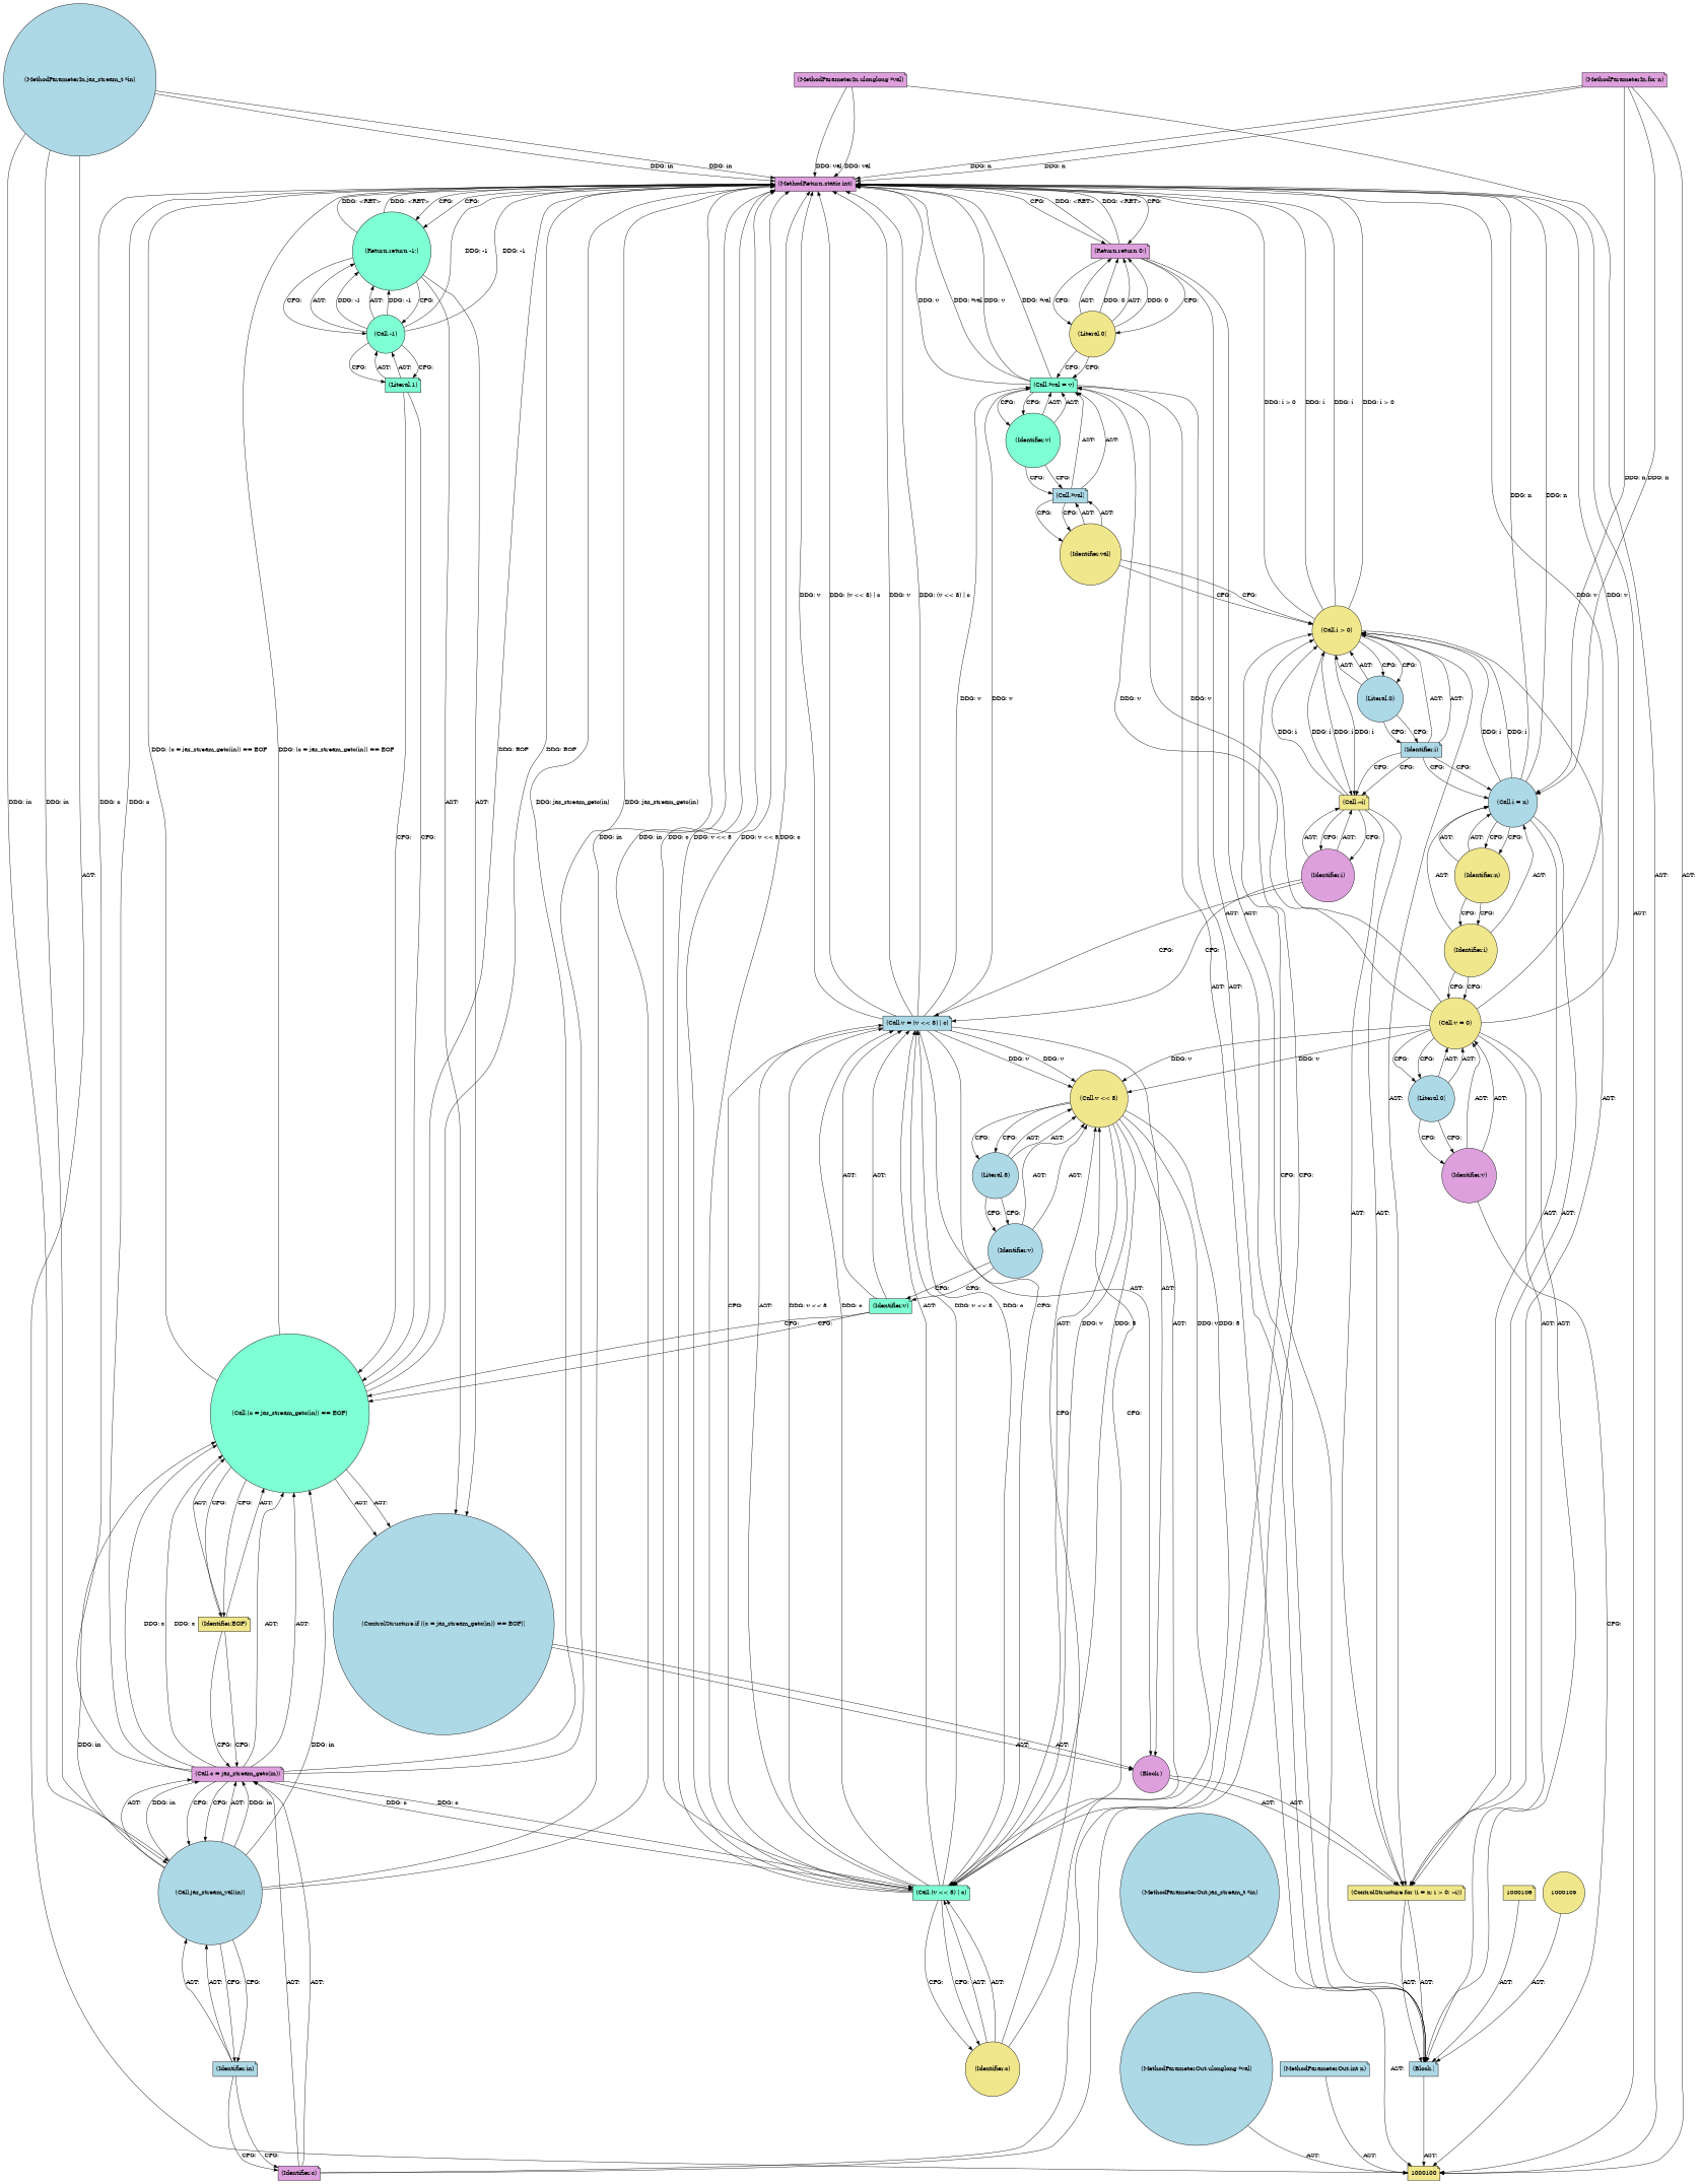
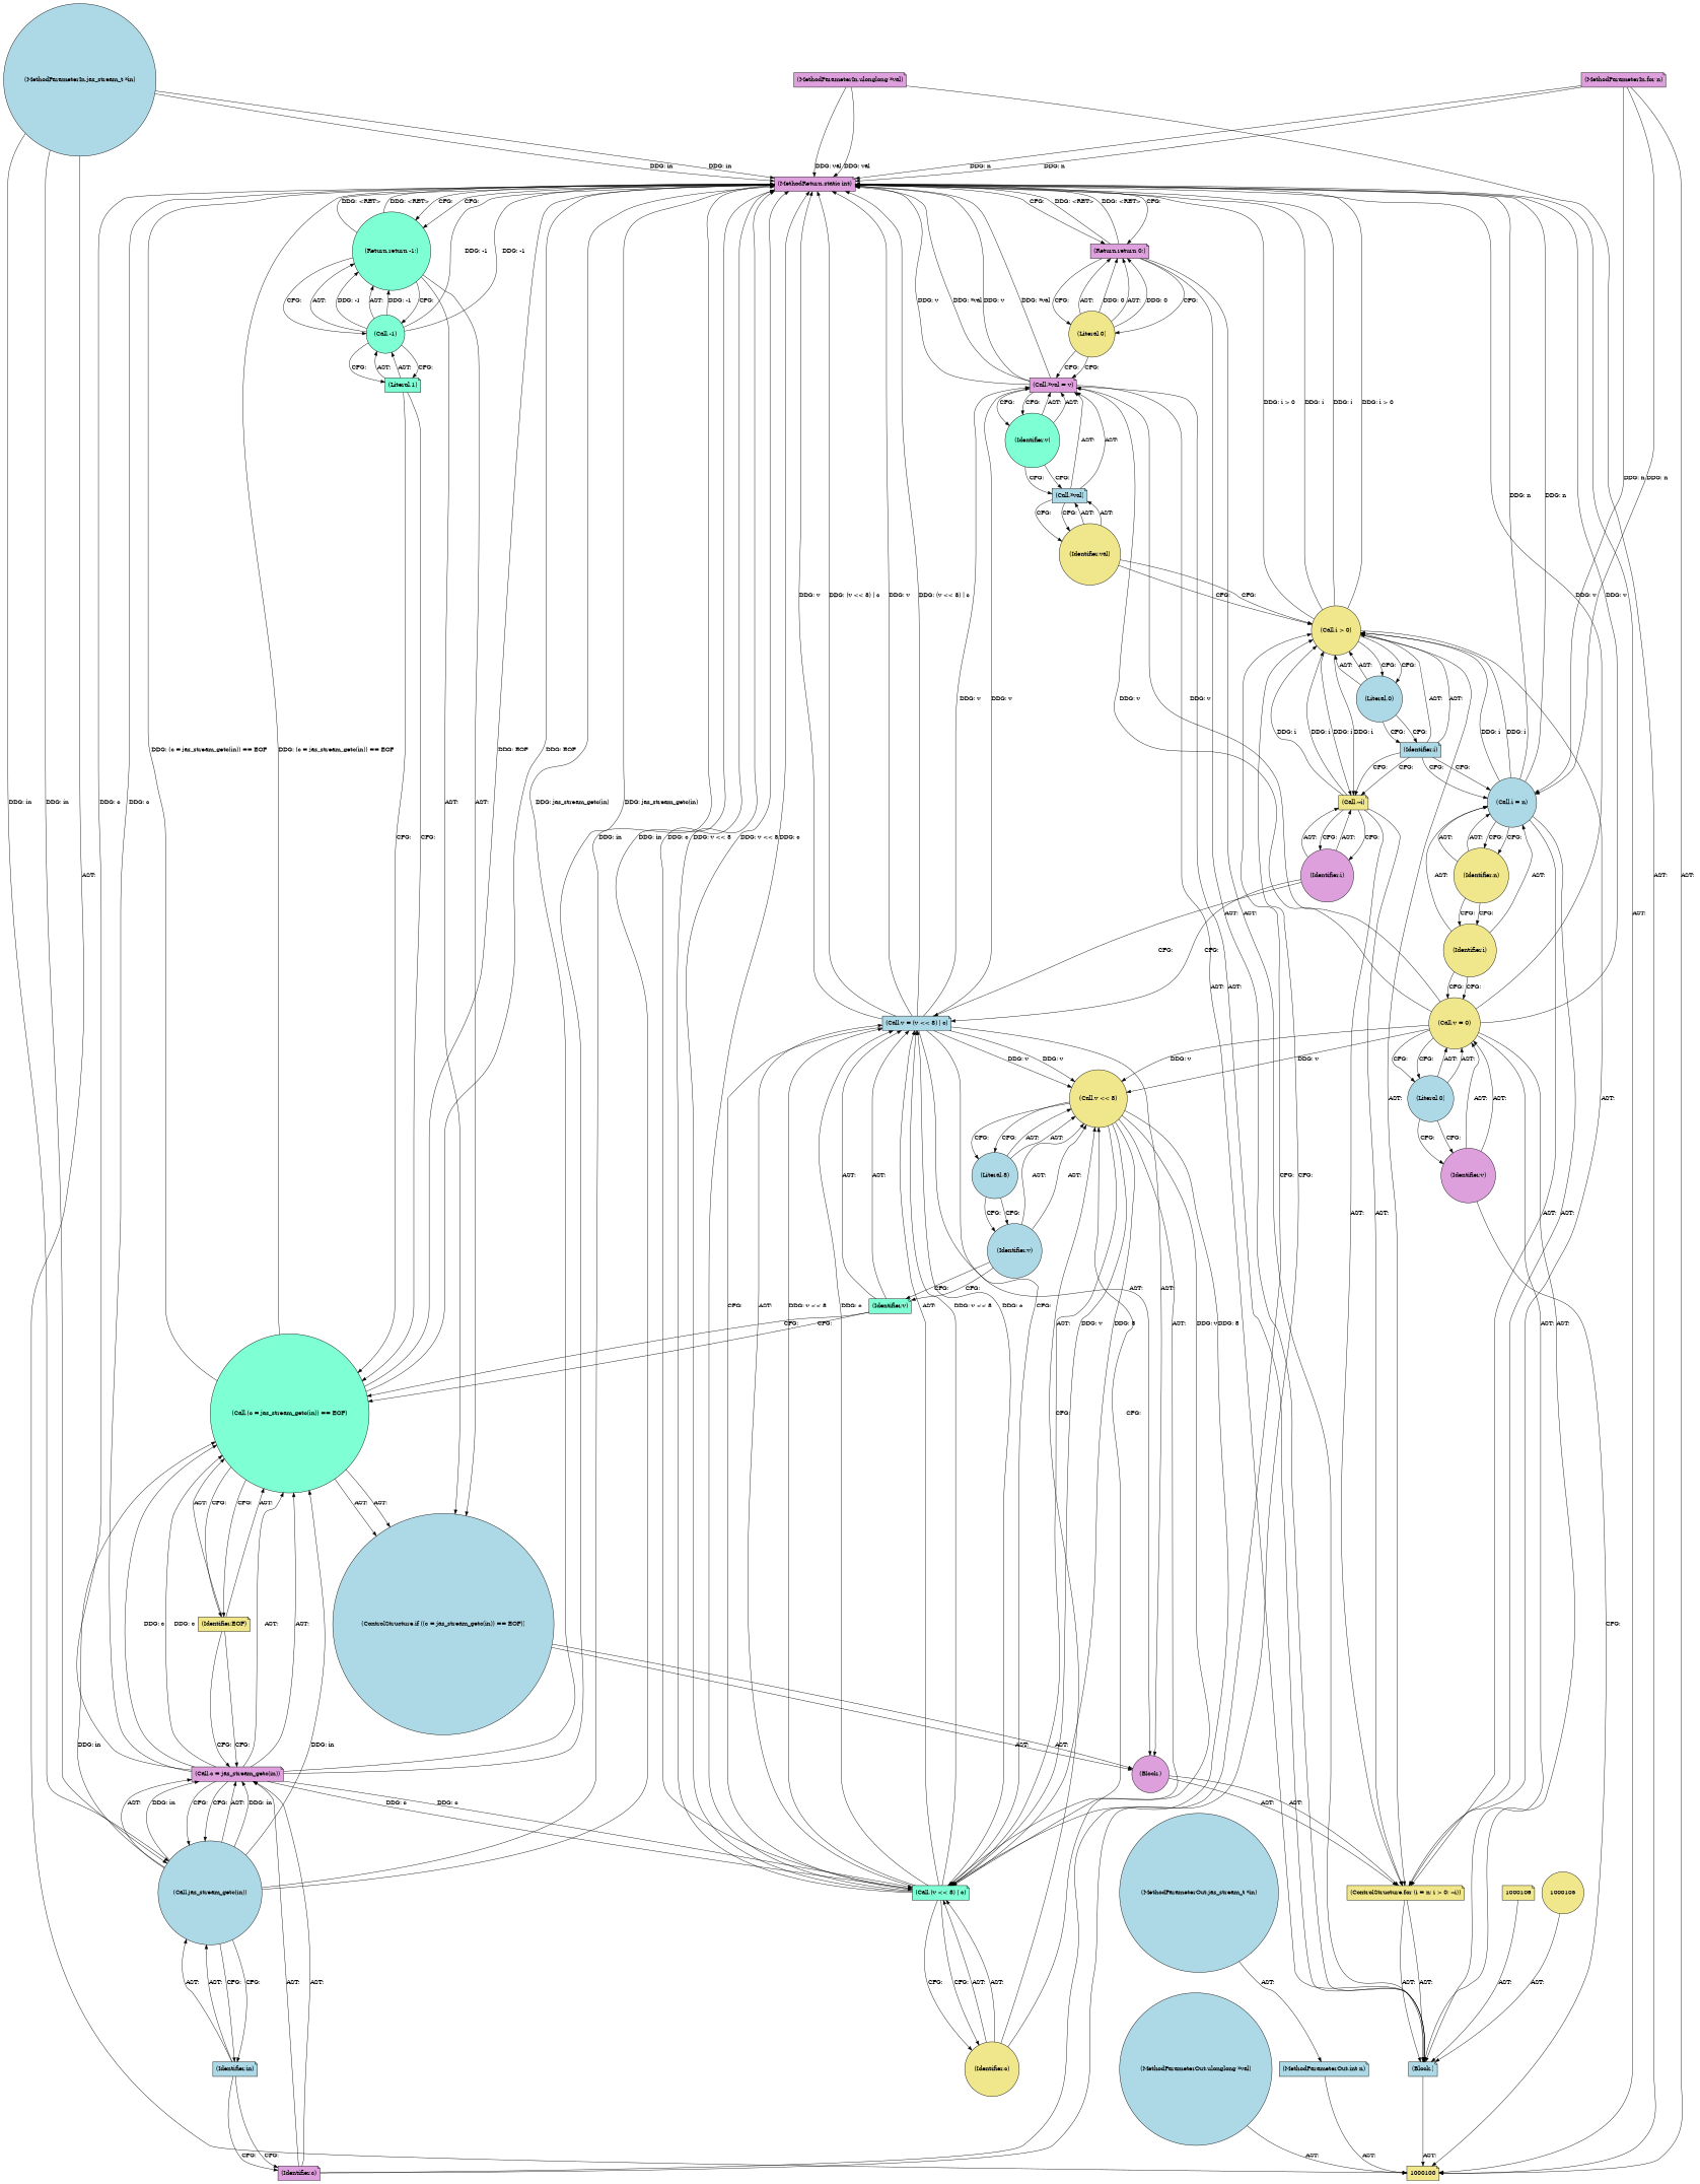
  digraph {
    node [fillcolor=lightblue shape=circle style=filled]
    n1 [fillcolor=plum label="(MethodReturn,static int)" shape=note]
    n2 [fillcolor=plum label="(Return,return 0;)" shape=note]
    n3 [fillcolor=aquamarine label="(Return,return -1;)"]
    1000100 [fillcolor=khaki shape=note]
    n5 [label="(Block,)" shape=note]
    n6 [fillcolor=khaki label="(Literal,0)"]
    n7 [label="(ControlStructure,if ((c = jas_stream_getc(in)) == EOF))"]
    n8 [fillcolor=aquamarine label="(Call,-1)"]
    n9 [label="(MethodParameterIn,jas_stream_t *in)"]
-   n10 [label="(Call,jas_stream_val(in))"]
+   n10 [label="(Call,jas_stream_getc(in))"]
    n11 [fillcolor=aquamarine label="(Call,(c = jas_stream_getc(in)) == EOF)"]
    n12 [label="(Identifier,in)" shape=note]
    n13 [fillcolor=plum label="(Call,c = jas_stream_getc(in))" shape=note]
    n14 [label="(MethodParameterOut,jas_stream_t *in)"]
    n15 [fillcolor=plum label="(MethodParameterIn,for n)" shape=note]
    n16 [label="(Call,i = n)"]
    n17 [fillcolor=khaki label="(Call,i > 0)"]
    n18 [fillcolor=khaki label="(Identifier,n)"]
    n19 [fillcolor=khaki label="(ControlStructure,for (i = n; i > 0; --i))" shape=note]
    n20 [label="(MethodParameterOut,int n)" shape=note]
    n21 [fillcolor=plum label="(MethodParameterIn,ulonglong *val)" shape=note]
    n22 [label="(MethodParameterOut,ulonglong *val)"]
    n23 [label="(Literal,8)"]
    n24 [fillcolor=khaki label="(Call,v << 8)"]
    n25 [label="(Identifier,v)"]
    n26 [fillcolor=aquamarine label="(Call,(v << 8) | c)" shape=note]
    n27 [fillcolor=aquamarine label="(Identifier,v)" shape=note]
    n28 [fillcolor=khaki label="(Identifier,c)"]
    n29 [label="(Call,v = (v << 8) | c)" shape=note]
-   n30 [fillcolor=aquamarine label="(Call,*val = v)" shape=note]
+   n30 [fillcolor=plum label="(Call,*val = v)" shape=note]
    n31 [fillcolor=plum label="(Block,)"]
    n32 [fillcolor=aquamarine label="(Identifier,v)"]
    n33 [fillcolor=khaki label="(Identifier,EOF)" shape=note]
    n34 [label="(Call,*val)" shape=note]
    n35 [fillcolor=khaki label="(Identifier,val)"]
    n36 [label="(Literal,0)"]
    n37 [fillcolor=khaki label="(Call,--i)" shape=note]
    n38 [fillcolor=khaki label="(Call,v = 0)"]
    n39 [label="(Literal,0)"]
    n40 [fillcolor=plum label="(Identifier,v)"]
    n41 [fillcolor=khaki label="(Identifier,i)"]
    n42 [label="(Identifier,i)" shape=note]
    n43 [fillcolor=plum label="(Identifier,i)"]
    n44 [fillcolor=plum label="(Identifier,c)" shape=note]
    n45 [fillcolor=aquamarine label="(Literal,1)" shape=note]
    1000105 [fillcolor=khaki]
    1000106 [fillcolor=khaki shape=note]
    n1 -> n2 [label="CFG: "]
    n1 -> n2 [label="CFG: "]
    n1 -> n3 [label="CFG: "]
    n1 -> n3 [label="CFG: "]
    n1 -> 1000100 [label="AST: "]
    n2 -> n1 [label="DDG: <RET>"]
    n2 -> n1 [label="DDG: <RET>"]
    n2 -> n5 [label="AST: "]
    n2 -> n5 [label="AST: "]
    n2 -> n6 [label="CFG: "]
    n2 -> n6 [label="CFG: "]
    n3 -> n1 [label="DDG: <RET>"]
    n3 -> n1 [label="DDG: <RET>"]
    n3 -> n7 [label="AST: "]
    n3 -> n7 [label="AST: "]
    n3 -> n8 [label="CFG: "]
    n3 -> n8 [label="CFG: "]
    n5 -> 1000100 [label="AST: "]
    n6 -> n2 [label="AST: "]
    n6 -> n2 [label="DDG: 0"]
    n6 -> n2 [label="AST: "]
    n6 -> n2 [label="DDG: 0"]
    n6 -> n30 [label="CFG: "]
    n6 -> n30 [label="CFG: "]
    n7 -> n31 [label="AST: "]
    n7 -> n31 [label="AST: "]
    n8 -> n1 [label="DDG: -1"]
    n8 -> n1 [label="DDG: -1"]
    n8 -> n3 [label="AST: "]
    n8 -> n3 [label="DDG: -1"]
    n8 -> n3 [label="AST: "]
    n8 -> n3 [label="DDG: -1"]
    n8 -> n45 [label="CFG: "]
    n8 -> n45 [label="CFG: "]
    n9 -> n1 [label="DDG: in"]
    n9 -> n1 [label="DDG: in"]
    n9 -> 1000100 [label="AST: "]
    n9 -> n10 [label="DDG: in"]
    n9 -> n10 [label="DDG: in"]
    n10 -> n1 [label="DDG: in"]
    n10 -> n1 [label="DDG: in"]
    n10 -> n11 [label="DDG: in"]
    n10 -> n11 [label="DDG: in"]
    n10 -> n12 [label="CFG: "]
    n10 -> n12 [label="CFG: "]
    n10 -> n13 [label="AST: "]
    n10 -> n13 [label="DDG: in"]
    n10 -> n13 [label="AST: "]
    n10 -> n13 [label="DDG: in"]
    n11 -> n1 [label="DDG: EOF"]
    n11 -> n1 [label="DDG: (c = jas_stream_getc(in)) == EOF"]
    n11 -> n1 [label="DDG: EOF"]
    n11 -> n1 [label="DDG: (c = jas_stream_getc(in)) == EOF"]
    n11 -> n7 [label="AST: "]
    n11 -> n7 [label="AST: "]
    n11 -> n33 [label="CFG: "]
    n11 -> n33 [label="CFG: "]
    n12 -> n10 [label="AST: "]
    n12 -> n10 [label="AST: "]
    n12 -> n44 [label="CFG: "]
    n12 -> n44 [label="CFG: "]
    n13 -> n1 [label="DDG: jas_stream_getc(in)"]
    n13 -> n1 [label="DDG: c"]
    n13 -> n1 [label="DDG: jas_stream_getc(in)"]
    n13 -> n1 [label="DDG: c"]
    n13 -> n10 [label="CFG: "]
    n13 -> n10 [label="CFG: "]
    n13 -> n11 [label="AST: "]
    n13 -> n11 [label="DDG: c"]
    n13 -> n11 [label="AST: "]
    n13 -> n11 [label="DDG: c"]
    n13 -> n26 [label="DDG: c"]
    n13 -> n26 [label="DDG: c"]
-   n14 -> 1000100 [label="AST: "]
+   n14 -> n20 [label="AST: "]
    n15 -> n1 [label="DDG: n"]
    n15 -> n1 [label="DDG: n"]
    n15 -> 1000100 [label="AST: "]
    n15 -> n16 [label="DDG: n"]
    n15 -> n16 [label="DDG: n"]
    n16 -> n1 [label="DDG: n"]
    n16 -> n1 [label="DDG: n"]
    n16 -> n17 [label="DDG: i"]
    n16 -> n17 [label="DDG: i"]
    n16 -> n18 [label="CFG: "]
    n16 -> n18 [label="CFG: "]
    n16 -> n19 [label="AST: "]
    n16 -> n19 [label="AST: "]
    n17 -> n1 [label="DDG: i > 0"]
    n17 -> n1 [label="DDG: i"]
    n17 -> n1 [label="DDG: i > 0"]
    n17 -> n1 [label="DDG: i"]
    n17 -> n19 [label="AST: "]
    n17 -> n19 [label="AST: "]
    n17 -> n36 [label="CFG: "]
    n17 -> n36 [label="CFG: "]
    n17 -> n37 [label="DDG: i"]
    n17 -> n37 [label="DDG: i"]
    n18 -> n16 [label="AST: "]
    n18 -> n16 [label="AST: "]
    n18 -> n41 [label="CFG: "]
    n18 -> n41 [label="CFG: "]
    n19 -> n5 [label="AST: "]
    n19 -> n5 [label="AST: "]
    n20 -> 1000100 [label="AST: "]
    n21 -> n1 [label="DDG: val"]
    n21 -> n1 [label="DDG: val"]
    n21 -> 1000100 [label="AST: "]
    n22 -> 1000100 [label="AST: "]
    n23 -> n24 [label="AST: "]
    n23 -> n24 [label="AST: "]
    n23 -> n25 [label="CFG: "]
    n23 -> n25 [label="CFG: "]
    n24 -> n23 [label="CFG: "]
    n24 -> n23 [label="CFG: "]
    n24 -> n26 [label="AST: "]
    n24 -> n26 [label="DDG: v"]
    n24 -> n26 [label="DDG: 8"]
    n24 -> n26 [label="AST: "]
    n24 -> n26 [label="DDG: v"]
    n24 -> n26 [label="DDG: 8"]
    n25 -> n24 [label="AST: "]
    n25 -> n24 [label="AST: "]
    n25 -> n27 [label="CFG: "]
    n25 -> n27 [label="CFG: "]
    n26 -> n1 [label="DDG: v << 8"]
    n26 -> n1 [label="DDG: c"]
    n26 -> n1 [label="DDG: v << 8"]
    n26 -> n1 [label="DDG: c"]
    n26 -> n28 [label="CFG: "]
    n26 -> n28 [label="CFG: "]
    n26 -> n29 [label="AST: "]
    n26 -> n29 [label="DDG: v << 8"]
    n26 -> n29 [label="DDG: c"]
    n26 -> n29 [label="AST: "]
    n26 -> n29 [label="DDG: v << 8"]
    n26 -> n29 [label="DDG: c"]
    n27 -> n11 [label="CFG: "]
    n27 -> n11 [label="CFG: "]
    n27 -> n29 [label="AST: "]
    n27 -> n29 [label="AST: "]
    n28 -> n24 [label="CFG: "]
    n28 -> n24 [label="CFG: "]
    n28 -> n26 [label="AST: "]
    n28 -> n26 [label="AST: "]
    n29 -> n1 [label="DDG: v"]
    n29 -> n1 [label="DDG: (v << 8) | c"]
    n29 -> n1 [label="DDG: v"]
    n29 -> n1 [label="DDG: (v << 8) | c"]
    n29 -> n24 [label="DDG: v"]
    n29 -> n24 [label="DDG: v"]
    n29 -> n26 [label="CFG: "]
    n29 -> n26 [label="CFG: "]
    n29 -> n30 [label="DDG: v"]
    n29 -> n30 [label="DDG: v"]
    n29 -> n31 [label="AST: "]
    n29 -> n31 [label="AST: "]
    n30 -> n1 [label="DDG: v"]
    n30 -> n1 [label="DDG: *val"]
    n30 -> n1 [label="DDG: v"]
    n30 -> n1 [label="DDG: *val"]
    n30 -> n5 [label="AST: "]
    n30 -> n5 [label="AST: "]
    n30 -> n32 [label="CFG: "]
    n30 -> n32 [label="CFG: "]
    n31 -> n19 [label="AST: "]
    n31 -> n19 [label="AST: "]
    n32 -> n30 [label="AST: "]
    n32 -> n30 [label="AST: "]
    n32 -> n34 [label="CFG: "]
    n32 -> n34 [label="CFG: "]
    n33 -> n11 [label="AST: "]
    n33 -> n11 [label="AST: "]
    n33 -> n13 [label="CFG: "]
    n33 -> n13 [label="CFG: "]
    n34 -> n30 [label="AST: "]
    n34 -> n30 [label="AST: "]
    n34 -> n35 [label="CFG: "]
    n34 -> n35 [label="CFG: "]
    n35 -> n17 [label="CFG: "]
    n35 -> n17 [label="CFG: "]
    n35 -> n34 [label="AST: "]
    n35 -> n34 [label="AST: "]
    n36 -> n17 [label="AST: "]
    n36 -> n17 [label="AST: "]
    n36 -> n42 [label="CFG: "]
    n36 -> n42 [label="CFG: "]
    n37 -> n17 [label="DDG: i"]
    n37 -> n17 [label="DDG: i"]
    n37 -> n19 [label="AST: "]
    n37 -> n19 [label="AST: "]
    n37 -> n43 [label="CFG: "]
    n37 -> n43 [label="CFG: "]
    n38 -> n1 [label="DDG: v"]
    n38 -> n1 [label="DDG: v"]
    n38 -> n5 [label="AST: "]
    n38 -> n5 [label="AST: "]
    n38 -> n24 [label="DDG: v"]
    n38 -> n24 [label="DDG: v"]
    n38 -> n30 [label="DDG: v"]
    n38 -> n30 [label="DDG: v"]
    n38 -> n39 [label="CFG: "]
    n38 -> n39 [label="CFG: "]
    n39 -> n38 [label="AST: "]
    n39 -> n38 [label="AST: "]
    n39 -> n40 [label="CFG: "]
    n39 -> n40 [label="CFG: "]
    n40 -> 1000100 [label="CFG: "]
    n40 -> n38 [label="AST: "]
    n40 -> n38 [label="AST: "]
    n41 -> n16 [label="AST: "]
    n41 -> n16 [label="AST: "]
    n41 -> n38 [label="CFG: "]
    n41 -> n38 [label="CFG: "]
    n42 -> n16 [label="CFG: "]
    n42 -> n16 [label="CFG: "]
    n42 -> n17 [label="AST: "]
    n42 -> n17 [label="AST: "]
    n42 -> n37 [label="CFG: "]
    n42 -> n37 [label="CFG: "]
    n43 -> n29 [label="CFG: "]
    n43 -> n29 [label="CFG: "]
    n43 -> n37 [label="AST: "]
    n43 -> n37 [label="AST: "]
    n44 -> n13 [label="AST: "]
    n44 -> n13 [label="AST: "]
    n44 -> n17 [label="CFG: "]
    n44 -> n17 [label="CFG: "]
    n45 -> n8 [label="AST: "]
    n45 -> n8 [label="AST: "]
    n45 -> n11 [label="CFG: "]
    n45 -> n11 [label="CFG: "]
    1000105 -> n5 [label="AST: "]
    1000106 -> n5 [label="AST: "]
  }
